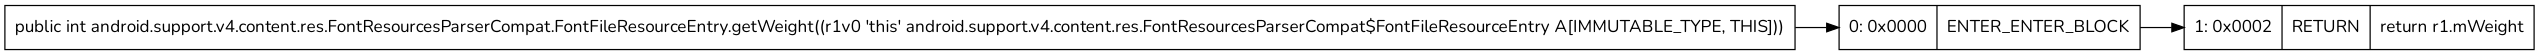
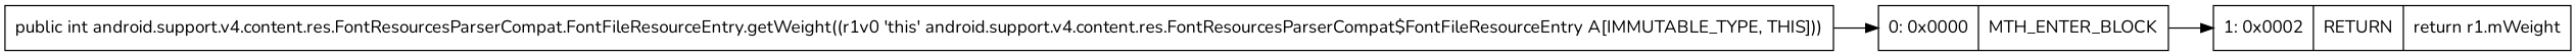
  digraph {
    rankdir=LR
    fontname=Nunito
    node [shape=record fontname=Nunito]
    edge [fontname=Nunito]
-   n1 [label="{0\:\ 0x0000|ENTER_ENTER_BLOCK\l}"]
+   n1 [label="{0\:\ 0x0000|MTH_ENTER_BLOCK\l}"]
    n2 [label="{1\:\ 0x0002|RETURN\l|return r1.mWeight\l}"]
    n3 [label="{public int android.support.v4.content.res.FontResourcesParserCompat.FontFileResourceEntry.getWeight((r1v0 'this' android.support.v4.content.res.FontResourcesParserCompat$FontFileResourceEntry A[IMMUTABLE_TYPE, THIS])) }"]
    n1 -> n2
    n3 -> n1
  }
